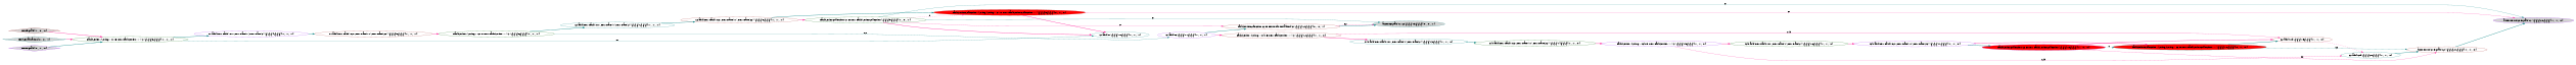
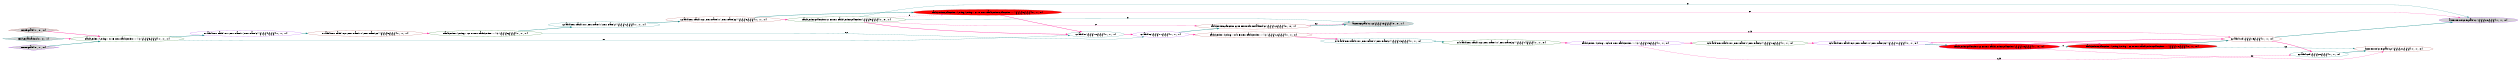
  digraph {
    rankdir=LR
    node [color=brown fillcolor=white shape=ellipse style=filled]
    edge [color=deeppink style=bold]
    n1 [fillcolor=lightgray label="testEquals['1', '0', '0']" shape=diamond]
    n2 [color=darkgreen label="TaskSeries<String> s1 = new TaskSeries<>(\"S\")@@@3@@@['1', '1', '1']"]
    n3 [color=purple label="s1.add(new Task(\"T1\",new Date(1),new Date(2)))@@@4@@@['1', '1', '1']"]
    n4 [color=teal label="c1.add(s1)@@@10@@@['1', '1', '1']"]
    n5 [color=teal fillcolor=lightgray label="testSerialization['0', '0', '1']" shape=diamond]
    n6 [label="s2.add(new Task(\"T2\",new Date(11),new Date(22)))@@@8@@@['1', '1', '1']"]
    n7 [color=darkgreen label="TaskSeriesCollection c1 = new TaskSeriesCollection()@@@9@@@['1', '0', '1']"]
    n8 [fillcolor=red label="TaskSeriesCollection<String,String> c1 = new TaskSeriesCollection<>()@@@9@@@['0', '1', '0']"]
    n9 [label="TaskSeriesCollection c2 = TestUtils.serialised(c1)@@@12@@@['0', '0', '1']"]
    n10 [color=teal fillcolor=lightgray label="assertEquals(c1,c2)@@@13@@@['0', '0', '1']"]
    n11 [color=purple fillcolor=lightgray label="assertTrue(c2.equals(c1))@@@22@@@['1', '1', '0']"]
    n12 [label="c2.add(s1b)@@@19@@@['1', '1', '0']"]
    n13 [color=teal label="c2.add(s2b)@@@20@@@['1', '1', '0']"]
    n14 [label="assertTrue(c1.equals(c2))@@@21@@@['1', '1', '0']"]
    n15 [color=darkgreen label="TaskSeries<String> s2 = new TaskSeries<>(\"S\")@@@6@@@['1', '1', '1']"]
    n16 [color=teal label="s2.add(new Task(\"T1\",new Date(1),new Date(2)))@@@7@@@['1', '1', '1']"]
    n17 [color=purple label="c1.add(s2)@@@11@@@['1', '1', '1']"]
    n18 [label="TaskSeries<String> s1b = new TaskSeries<>(\"S\")@@@12@@@['1', '1', '0']"]
    n19 [color=teal label="s1b.add(new Task(\"T1\",new Date(1),new Date(2)))@@@13@@@['1', '1', '0']"]
    n20 [color=darkgreen label="s1b.add(new Task(\"T2\",new Date(11),new Date(22)))@@@14@@@['1', '1', '0']"]
    n21 [color=purple label="TaskSeries<String> s2b = new TaskSeries<>(\"S\")@@@15@@@['1', '1', '0']"]
    n22 [label="s1.add(new Task(\"T2\",new Date(11),new Date(22)))@@@5@@@['1', '1', '1']"]
    n23 [color=darkgreen label="s2b.add(new Task(\"T1\",new Date(1),new Date(2)))@@@16@@@['1', '1', '0']"]
    n24 [color=purple label="s2b.add(new Task(\"T2\",new Date(11),new Date(22)))@@@17@@@['1', '1', '0']"]
    n25 [color=purple fillcolor=lightgray label="testEquals['0', '1', '0']" shape=diamond]
    n26 [color=teal fillcolor=red label="TaskSeriesCollection<String,String> c2 = new TaskSeriesCollection<>()@@@18@@@['0', '1', '0']"]
    n27 [color=purple fillcolor=red label="TaskSeriesCollection c2 = new TaskSeriesCollection()@@@18@@@['1', '0', '0']"]
    n1 -> n2
    n2 -> n3 [color=teal]
    n2 -> n4 [color=teal label=s1 style=solid]
    n3 -> n22 [color=teal]
+   n4 -> n17
    n5 -> n2
    n6 -> n7
    n6 -> n8 [color=teal]
    n7 -> n4
    n7 -> n8 [label=0 style=dashed]
    n7 -> n9 [label=c1 style=solid]
    n7 -> n10 [color=teal label=c1 style=solid]
    n7 -> n11 [color=teal label=c1 style=solid]
    n8 -> n4
    n8 -> n11 [label=c1 style=solid]
    n9 -> n10 [label=c2 style=solid]
    n9 -> n10 [color=teal]
-   n12 -> n13 [style=dashed]
+   n12 -> n13
    n13 -> n14 [color=teal]
-   n14 -> n11 [color=teal]
+   n12 -> n11 [color=teal]
    n15 -> n16 [color=teal]
    n15 -> n17 [color=teal label=s2 style=solid]
    n16 -> n6 [color=teal]
    n17 -> n9 [color=teal]
    n17 -> n18
    n18 -> n12 [label=s1b style=solid]
    n18 -> n19
    n19 -> n20 [color=teal]
    n20 -> n21
    n21 -> n13 [label=s2b style=solid]
    n21 -> n23
    n22 -> n15
    n23 -> n24
    n24 -> n26
    n24 -> n27 [color=teal]
    n25 -> n2 [color=teal]
    n26 -> n12 [color=teal]
    n26 -> n14 [color=teal label=c2 style=solid]
    n27 -> n12
    n27 -> n14 [label=c2 style=solid]
    n27 -> n26 [color=teal label=0 style=dashed]
  }
